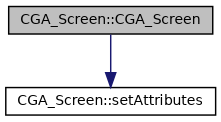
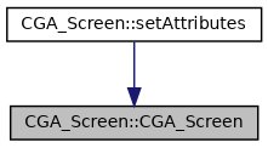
  digraph {
    rankdir=TB
    node [color=black fontname=Helvetica fontsize=10 shape=record]
    n1 [fillcolor=grey75 fontcolor=black height=0.2 label="CGA_Screen::CGA_Screen" style=filled width=0.4]
    n2 [height=0.2 label="CGA_Screen::setAttributes" width=0.4]
-   n1 -> n2 [color=midnightblue fontname=Helvetica fontsize=10 labelfontname=Helvetica labelfontsize=10 style=solid]
+   n2 -> n1 [color=midnightblue fontname=Helvetica fontsize=10 labelfontname=Helvetica labelfontsize=10 style=solid]
  }
